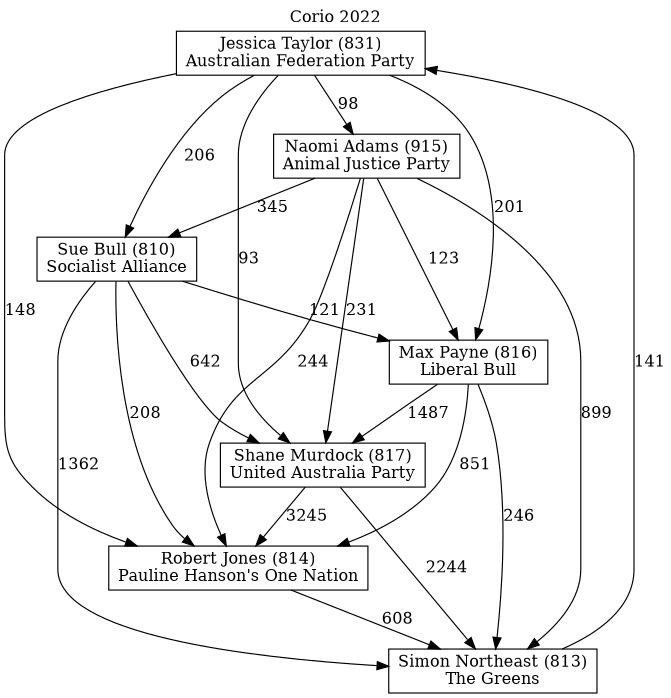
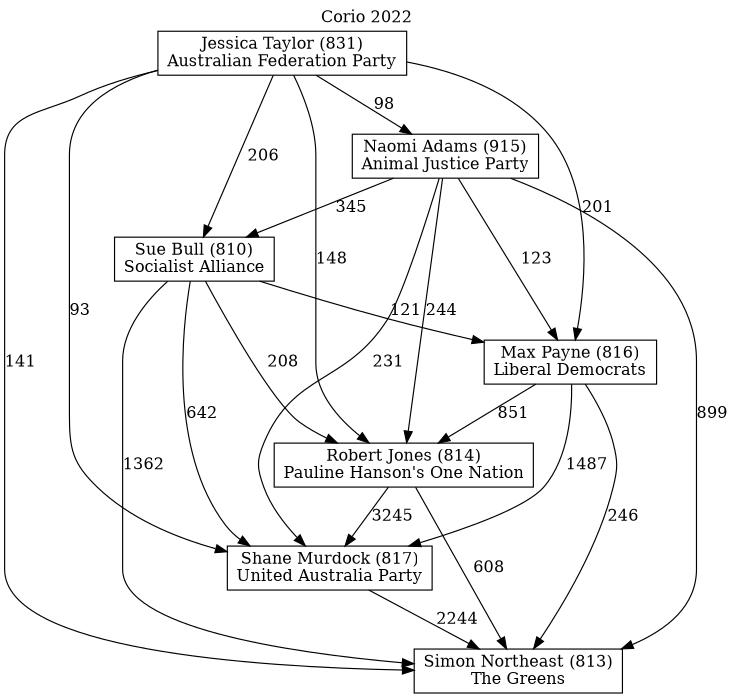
  digraph {
    label="Corio 2022"
    labelloc=t
    mclimit=10
    node [shape=box]
    n1 [label="Jessica Taylor (831)\nAustralian Federation Party"]
    n2 [label="Simon Northeast (813)\nThe Greens"]
    n3 [label="Shane Murdock (817)\nUnited Australia Party"]
-   n4 [label="Max Payne (816)\nLiberal Bull"]
+   n4 [label="Max Payne (816)\nLiberal Democrats"]
    n5 [label="Robert Jones (814)\nPauline Hanson's One Nation"]
    n6 [label="Naomi Adams (915)\nAnimal Justice Party"]
    n7 [label="Sue Bull (810)\nSocialist Alliance"]
-   n2 -> n1 [label=141]
+   n1 -> n2 [label=141]
    n1 -> n3 [label=93]
    n1 -> n4 [label=201]
    n1 -> n5 [label=148]
    n1 -> n6 [label=98]
    n1 -> n7 [label=206]
    n3 -> n2 [label=2244]
    n4 -> n2 [label=246]
    n4 -> n3 [label=1487]
    n4 -> n5 [label=851]
    n5 -> n2 [label=608]
-   n3 -> n5 [label=3245]
+   n5 -> n3 [label=3245]
    n6 -> n2 [label=899]
    n6 -> n3 [label=231]
    n6 -> n4 [label=123]
    n6 -> n5 [label=244]
    n6 -> n7 [label=345]
    n7 -> n2 [label=1362]
    n7 -> n3 [label=642]
    n7 -> n4 [label=121]
    n7 -> n5 [label=208]
  }
